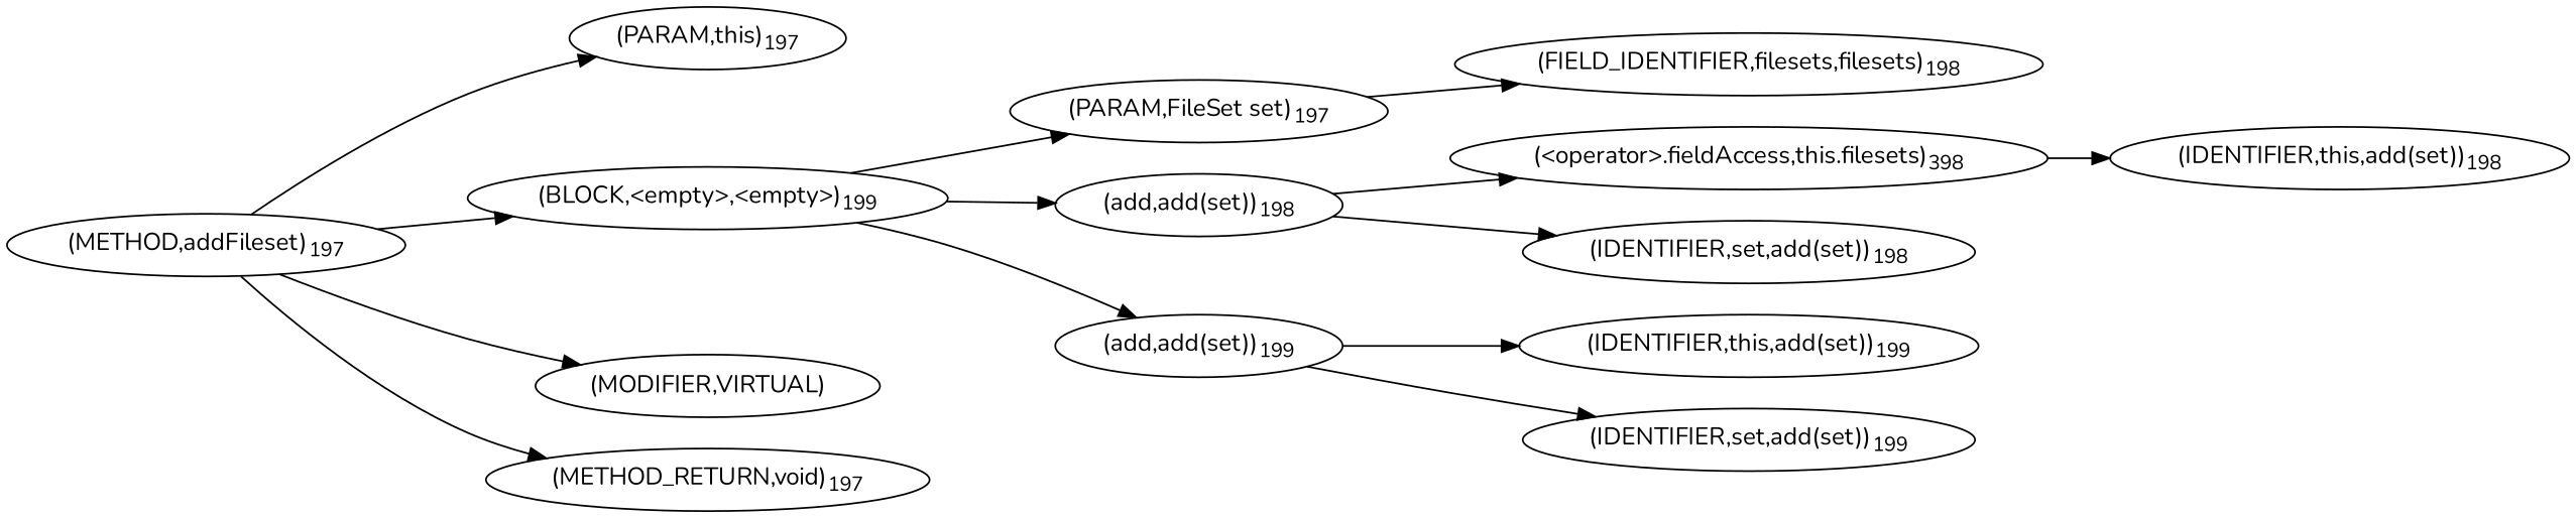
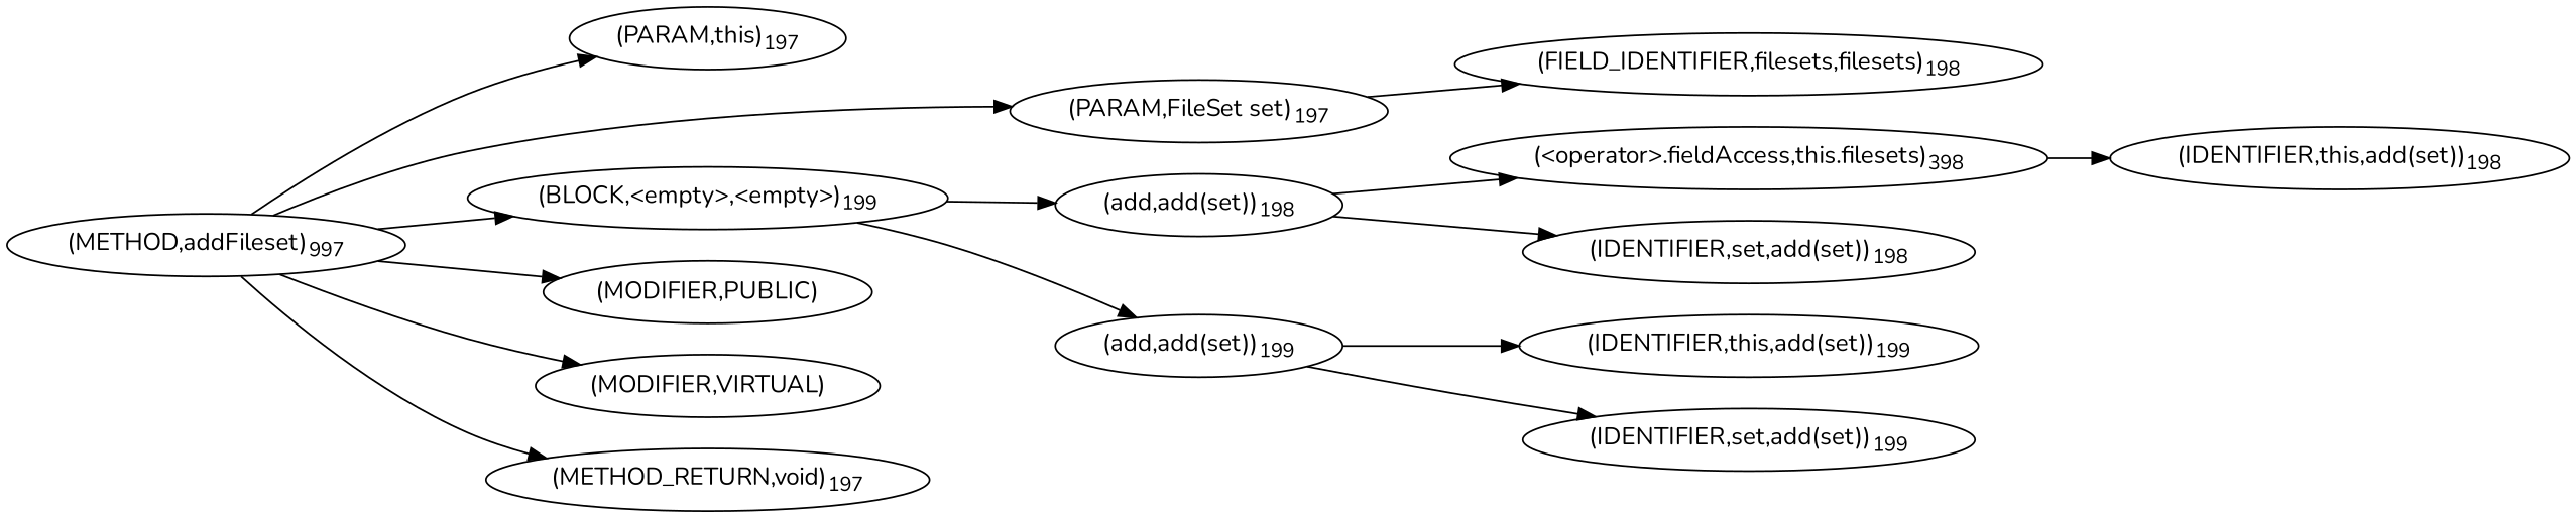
  digraph {
    fontname=Nunito
    rankdir=LR
    node [fontname=Nunito]
    edge [fontname=Nunito]
-   n1 [label=<(METHOD,addFileset)<SUB>197</SUB>>]
+   n1 [label=<(METHOD,addFileset)<SUB>997</SUB>>]
    n2 [label=<(PARAM,this)<SUB>197</SUB>>]
    n3 [label=<(PARAM,FileSet set)<SUB>197</SUB>>]
    n4 [label=<(BLOCK,&lt;empty&gt;,&lt;empty&gt;)<SUB>199</SUB>>]
+   n5 [label=<(MODIFIER,PUBLIC)>]
    n6 [label=<(MODIFIER,VIRTUAL)>]
    n7 [label=<(METHOD_RETURN,void)<SUB>197</SUB>>]
    n8 [label=<(FIELD_IDENTIFIER,filesets,filesets)<SUB>198</SUB>>]
    n9 [label=<(add,add(set))<SUB>198</SUB>>]
    n10 [label=<(add,add(set))<SUB>199</SUB>>]
    n11 [label=<(&lt;operator&gt;.fieldAccess,this.filesets)<SUB>398</SUB>>]
    n12 [label=<(IDENTIFIER,set,add(set))<SUB>198</SUB>>]
    n13 [label=<(IDENTIFIER,this,add(set))<SUB>199</SUB>>]
    n14 [label=<(IDENTIFIER,set,add(set))<SUB>199</SUB>>]
    n15 [label=<(IDENTIFIER,this,add(set))<SUB>198</SUB>>]
    n1 -> n2
-   n4 -> n3
+   n1 -> n3
    n1 -> n4
+   n1 -> n5
    n1 -> n6
    n1 -> n7
    n3 -> n8
    n4 -> n9
    n4 -> n10
    n9 -> n11
    n9 -> n12
    n10 -> n13
    n10 -> n14
    n11 -> n15
  }
